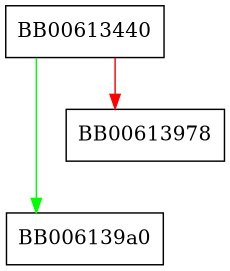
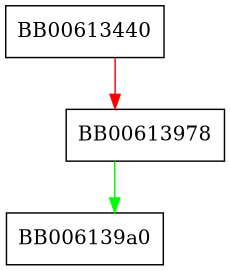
  digraph {
    splines=ortho
    node [shape=box]
    n1 [label=BB00613440]
    BB006139a0
    BB00613978
-   n1 -> BB006139a0 [color=green]
+   BB00613978 -> BB006139a0 [color=green]
    n1 -> BB00613978 [color=red]
  }
